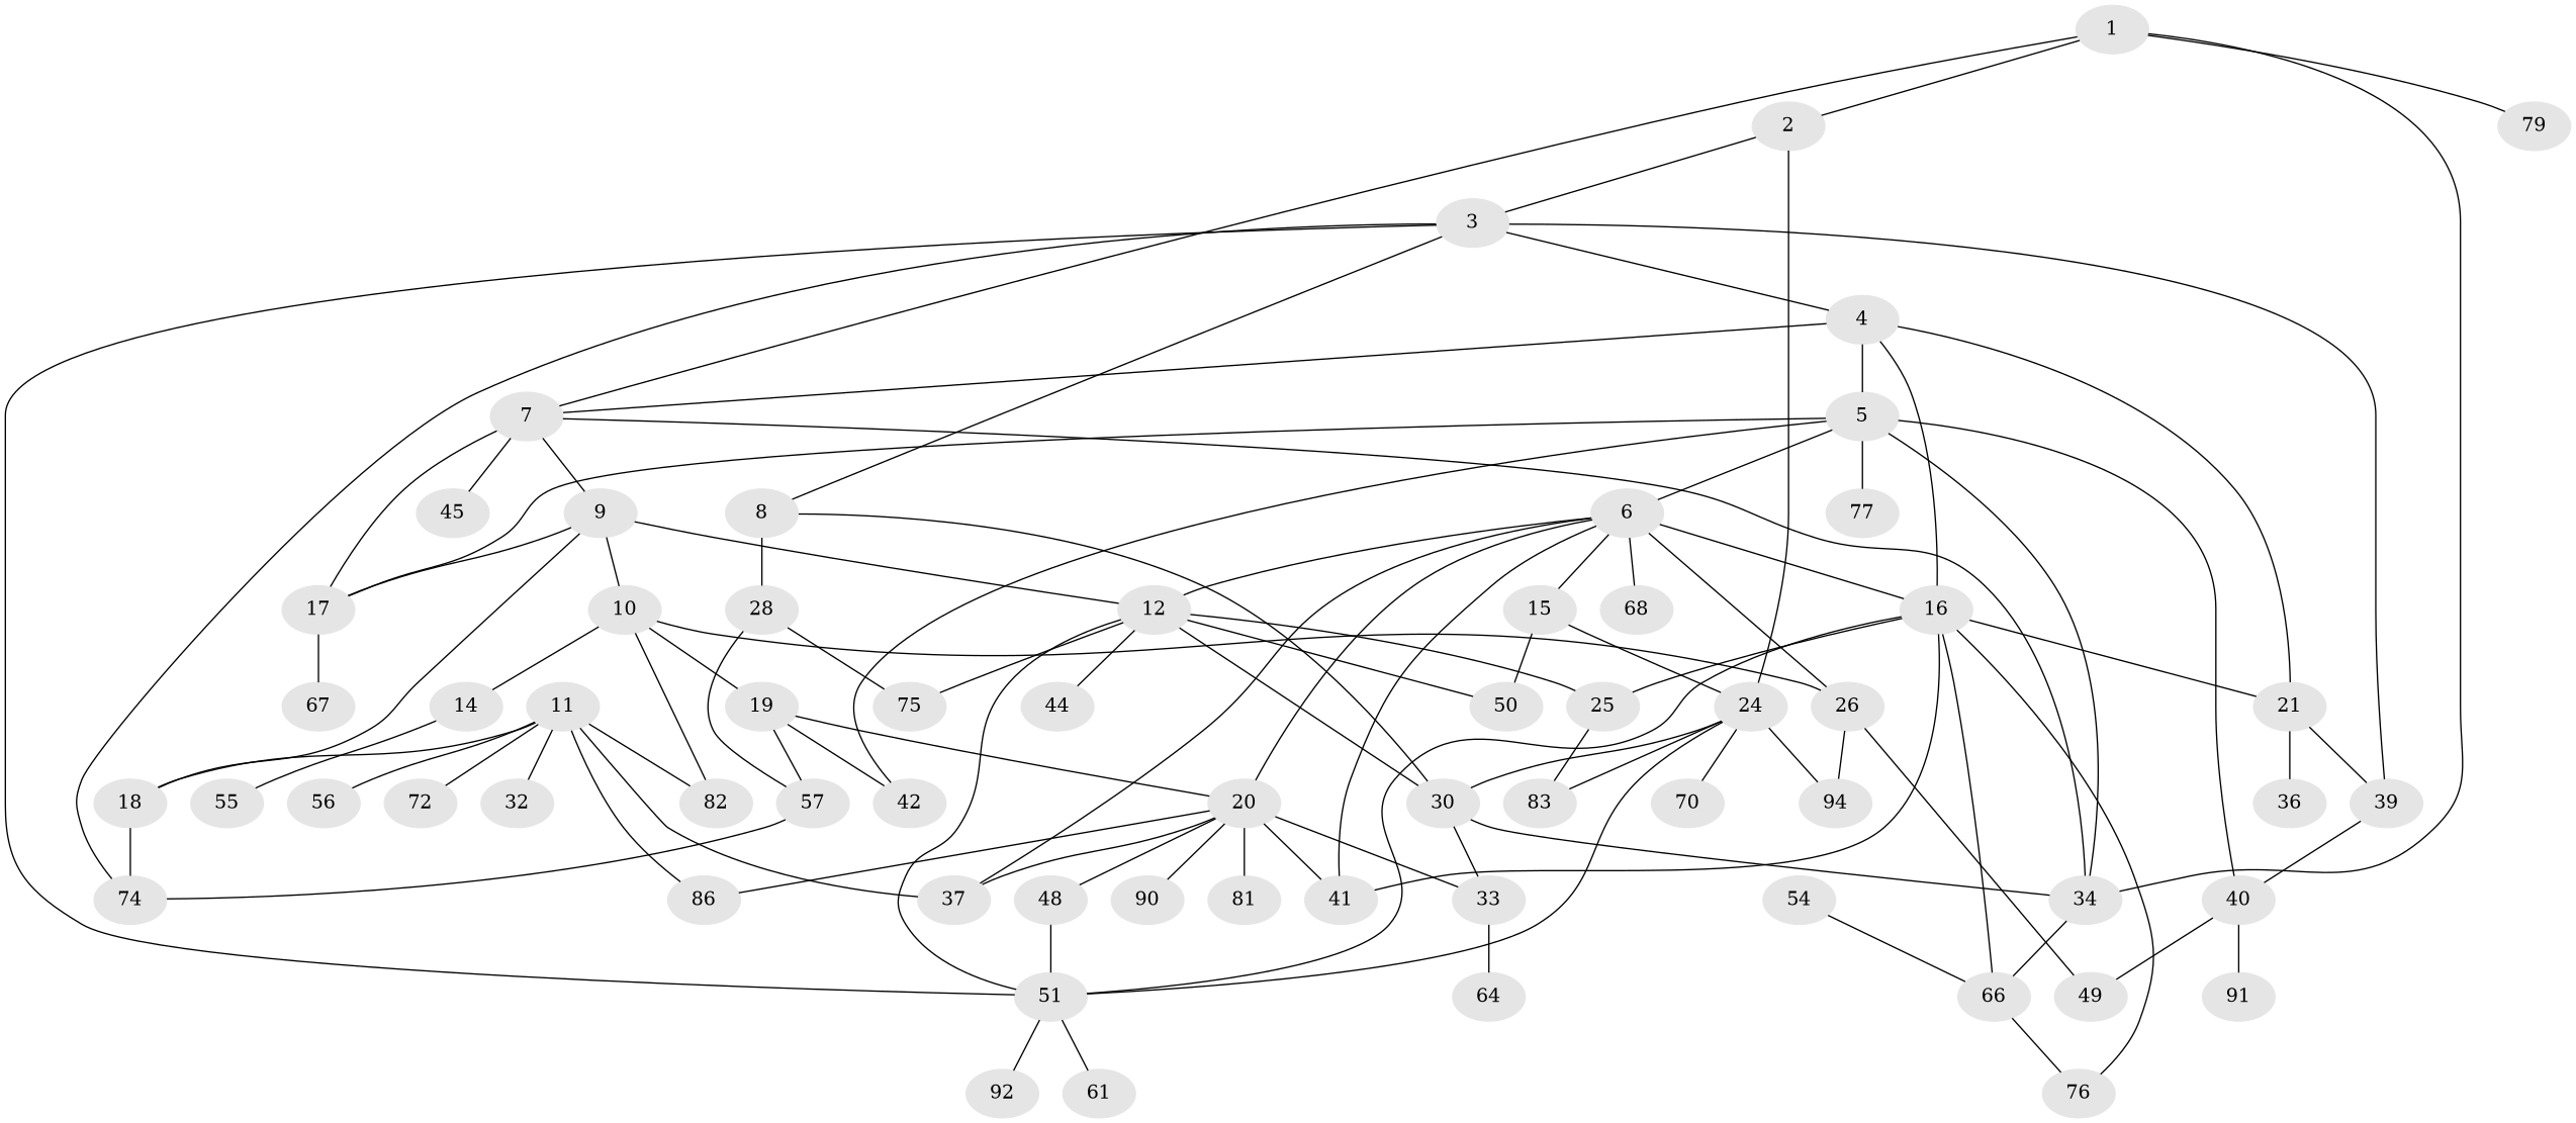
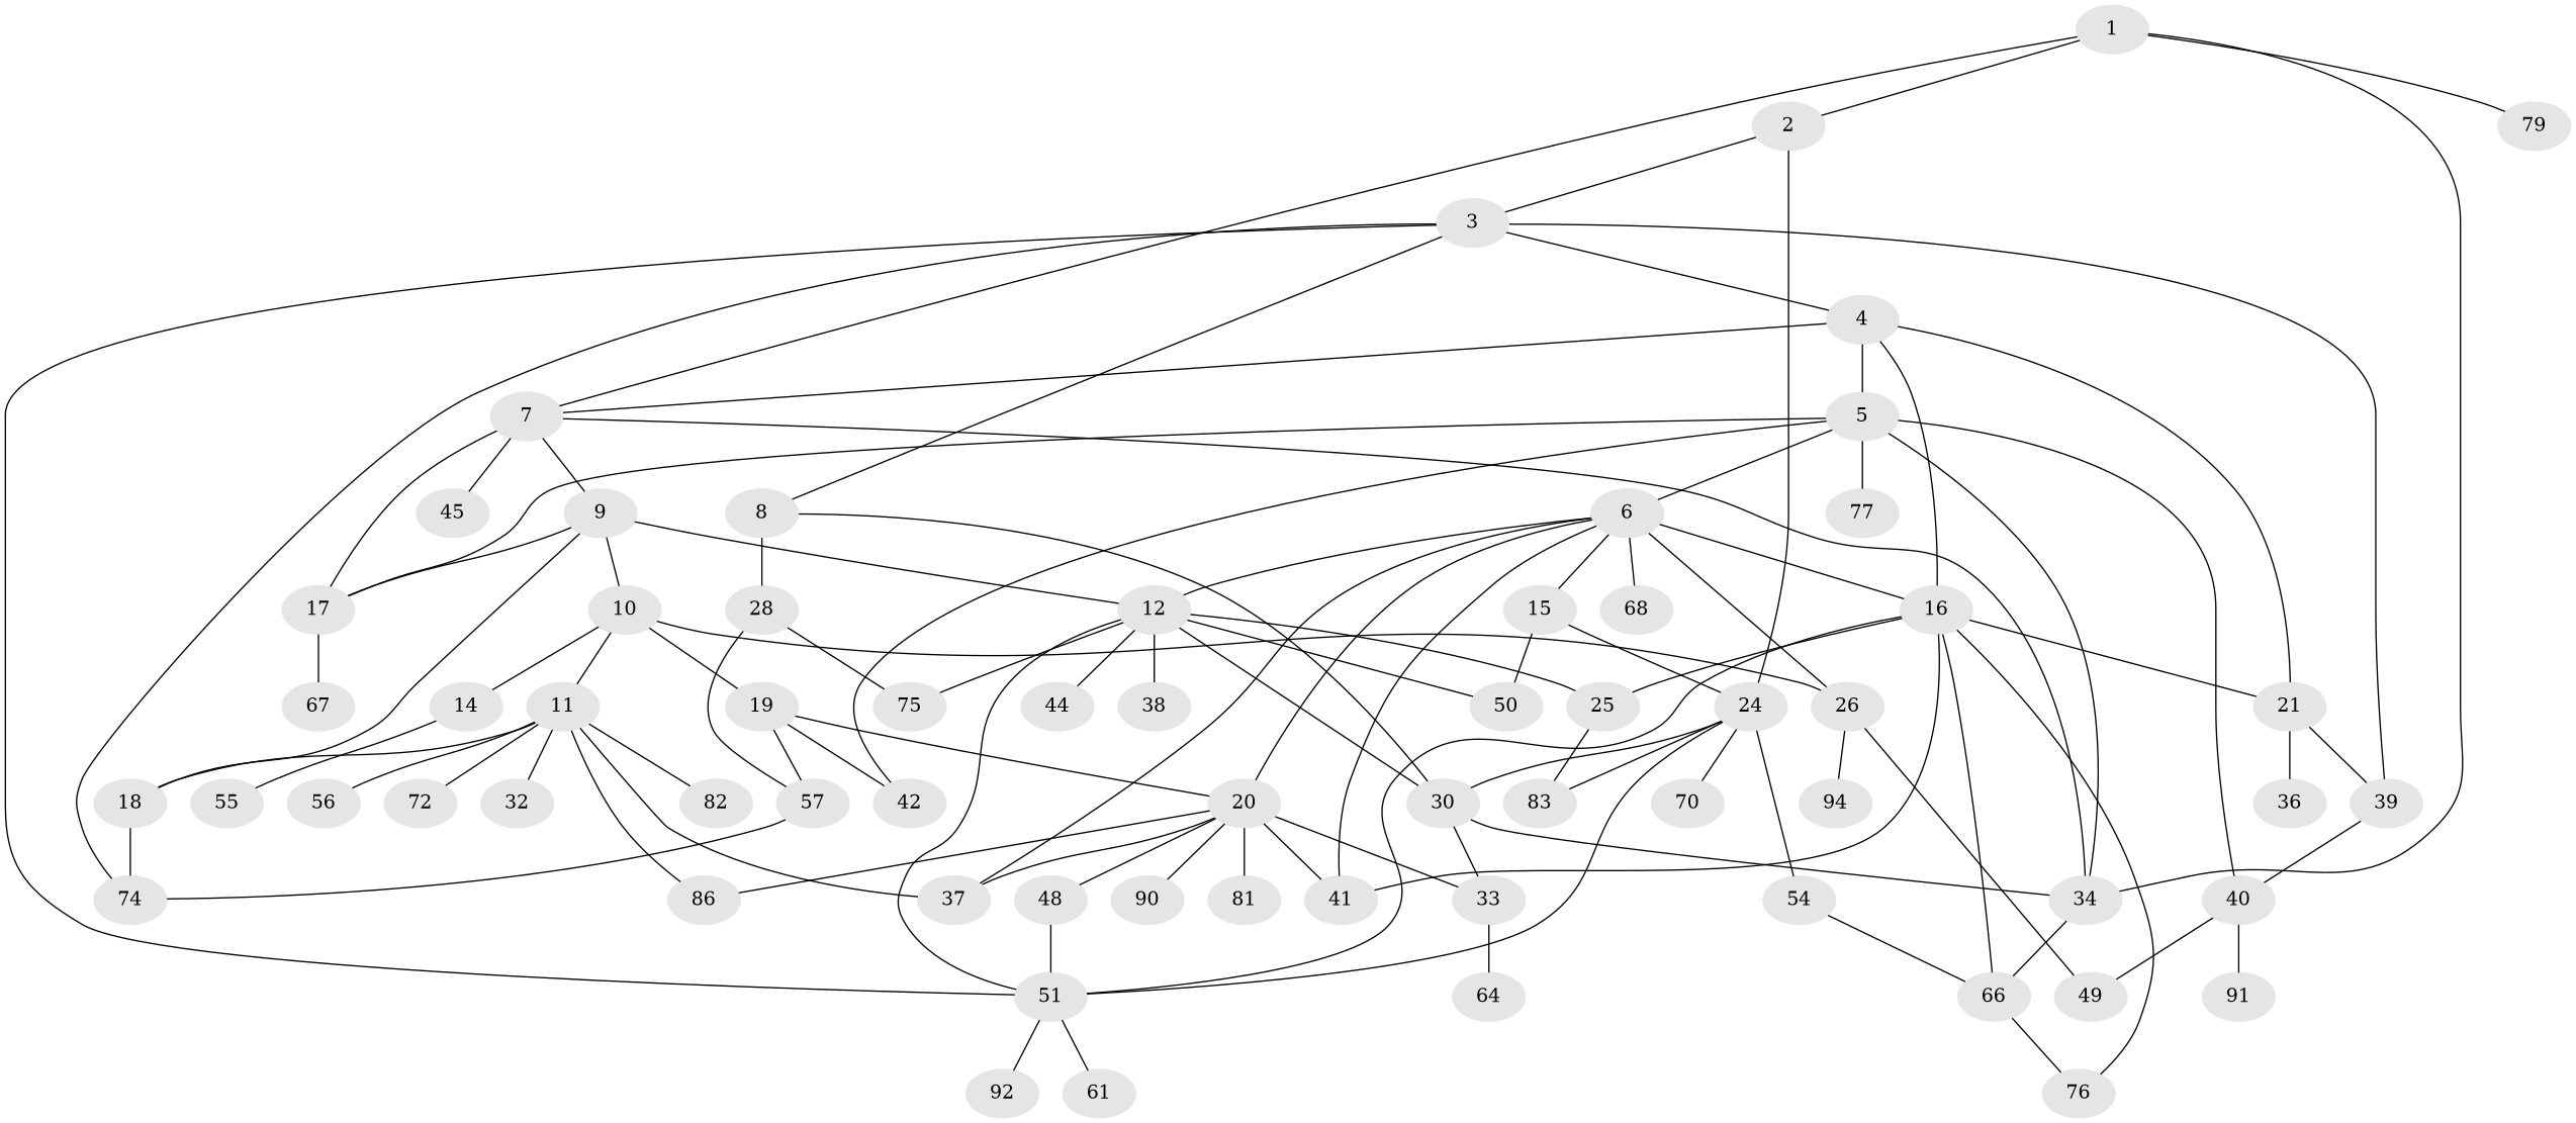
  graph {
    node [color=gray90 style=filled]
    1 [super="+35"]
    2
    7 [super="+93"]
    34 [super="+47"]
    79
    3 [super="+95"]
    24 [super="+73"]
    17
    9
    45
    66 [super="+69"]
    4 [super="+71"]
    8
    39 [super="+43"]
    51 [super="+53"]
    74
    30 [super="+31"]
    70
    54
    83
    5
    16 [super="+63"]
    21 [super="+23"]
    28
    40 [super="+62"]
    61
    92
    6 [super="+27"]
    42 [super="+65"]
    77
    41 [super="+84"]
    25 [super="+85"]
    76 [super="+87"]
    36 [super="+78"]
    12 [super="+13"]
    15
    20 [super="+60"]
    26 [super="+80"]
    37 [super="+58"]
    68
    67
    49
    91
+   38
    44
    50
    75
    86
    33 [super="+52"]
    48
    81
    90
    94 [super="+96"]
    10
    18 [super="+59"]
    57 [super="+88"]
    11 [super="+29"]
    14 [super="+22"]
    19 [super="+46"]
    32
    56
    72
    82
    55 [super="+89"]
    64
    1 -- 2
    1 -- 7
    1 -- 34
    1 -- 79
    2 -- 3
    2 -- 24
    7 -- 34
    7 -- 17
    7 -- 9
    7 -- 45
    34 -- 66
    3 -- 4
    3 -- 8
    3 -- 39
    3 -- 51
    3 -- 74
    24 -- 51
    24 -- 30
    24 -- 70
-   24 -- 94
+   24 -- 54
    24 -- 83
    17 -- 67
    9 -- 17
    9 -- 12
    9 -- 10
    9 -- 18
    66 -- 76
    4 -- 7
    4 -- 5
    4 -- 16
    4 -- 21
    8 -- 30
    8 -- 28
    39 -- 40
    51 -- 61
    51 -- 92
    30 -- 34
    30 -- 33
    54 -- 66
    5 -- 34
    5 -- 17
    5 -- 40
    5 -- 6
    5 -- 42
    5 -- 77
    16 -- 66
    16 -- 51
    16 -- 21
    16 -- 41
    16 -- 25
    16 -- 76
    21 -- 39
    21 -- 36
    28 -- 75
    28 -- 57
    40 -- 49
    40 -- 91
    6 -- 16 [weight=2]
    6 -- 41
    6 -- 12
    6 -- 15
    6 -- 20
    6 -- 26
    6 -- 37
    6 -- 68
    25 -- 83
    12 -- 51
    12 -- 30
    12 -- 25
+   12 -- 38
    12 -- 44
    12 -- 50
    12 -- 75
    15 -- 24
    15 -- 50
    20 -- 41
    20 -- 37
    20 -- 86
    20 -- 33
    20 -- 48
    20 -- 81
    20 -- 90
    26 -- 49
    26 -- 94
    33 -- 64
    48 -- 51
    10 -- 26
-   10 -- 82
+   10 -- 11
    10 -- 14
    10 -- 19
    18 -- 74
    57 -- 74
    11 -- 37
    11 -- 86
    11 -- 18
    11 -- 32
    11 -- 56
    11 -- 72
    11 -- 82
    14 -- 55
    19 -- 42
    19 -- 20
    19 -- 57
  }
